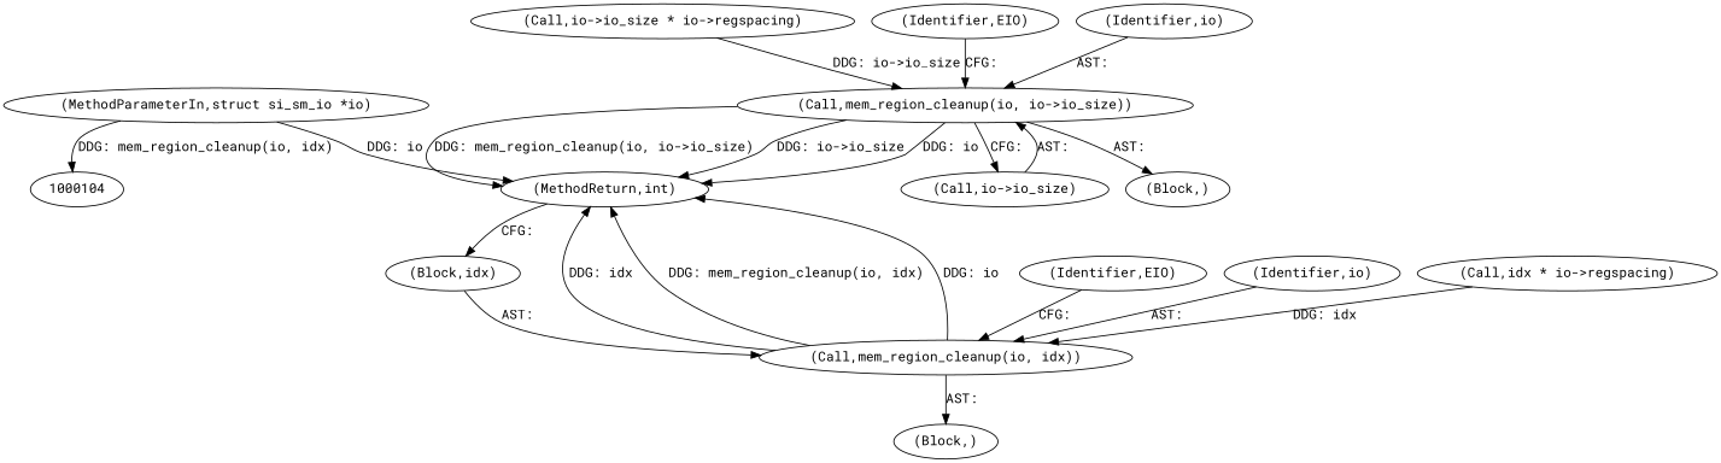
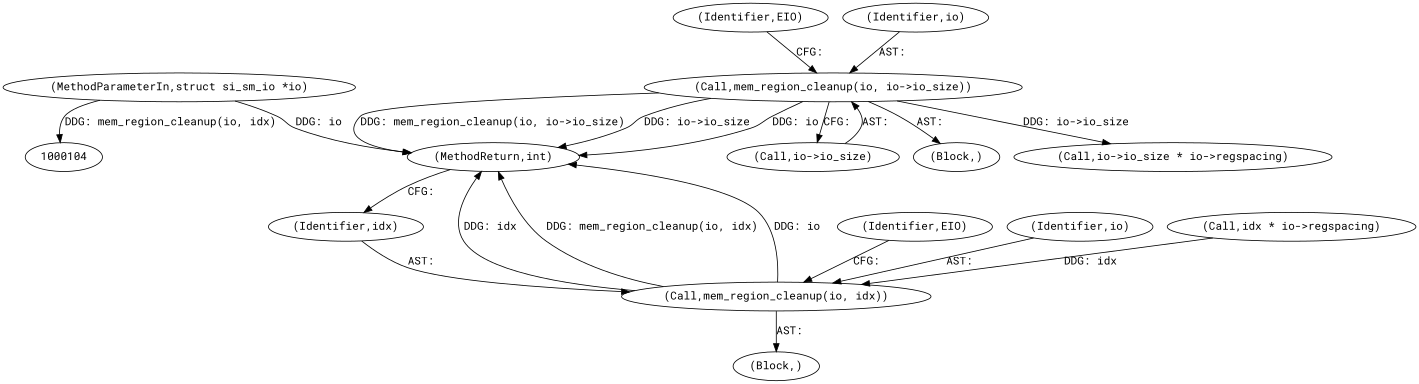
  digraph {
    fontname="Roboto Mono"
    node [fontname="Roboto Mono"]
    edge [fontname="Roboto Mono"]
    n1 [label="(MethodParameterIn,struct si_sm_io *io)"]
    n2 [label="(MethodReturn,int)"]
    1000104
    n4 [label="(Call,mem_region_cleanup(io, idx))"]
    n5 [label="(Block,)"]
    n6 [label="(Call,mem_region_cleanup(io, io->io_size))"]
    n7 [label="(Call,io->io_size)"]
    n8 [label="(Block,)"]
-   n9 [label="(Block,idx)"]
+   n9 [label="(Identifier,idx)"]
    n10 [label="(Identifier,EIO)"]
    n11 [label="(Call,io->io_size * io->regspacing)"]
    n12 [label="(Identifier,EIO)"]
    n13 [label="(Identifier,io)"]
    n14 [label="(Identifier,io)"]
    n15 [label="(Call,idx * io->regspacing)"]
    n1 -> n2 [label="DDG: io"]
    n1 -> 1000104 [label="DDG: mem_region_cleanup(io, idx)"]
    n2 -> n9 [label="CFG: "]
    n4 -> n2 [label="DDG: idx"]
    n4 -> n2 [label="DDG: mem_region_cleanup(io, idx)"]
    n4 -> n2 [label="DDG: io"]
    n4 -> n5 [label="AST: "]
    n6 -> n2 [label="DDG: mem_region_cleanup(io, io->io_size)"]
    n6 -> n2 [label="DDG: io->io_size"]
    n6 -> n2 [label="DDG: io"]
    n6 -> n7 [label="CFG: "]
    n6 -> n8 [label="AST: "]
    n7 -> n6 [label="AST: "]
    n9 -> n4 [label="AST: "]
    n10 -> n4 [label="CFG: "]
-   n11 -> n6 [label="DDG: io->io_size"]
+   n6 -> n11 [label="DDG: io->io_size"]
    n12 -> n6 [label="CFG: "]
    n13 -> n6 [label="AST: "]
    n14 -> n4 [label="AST: "]
    n15 -> n4 [label="DDG: idx"]
  }
